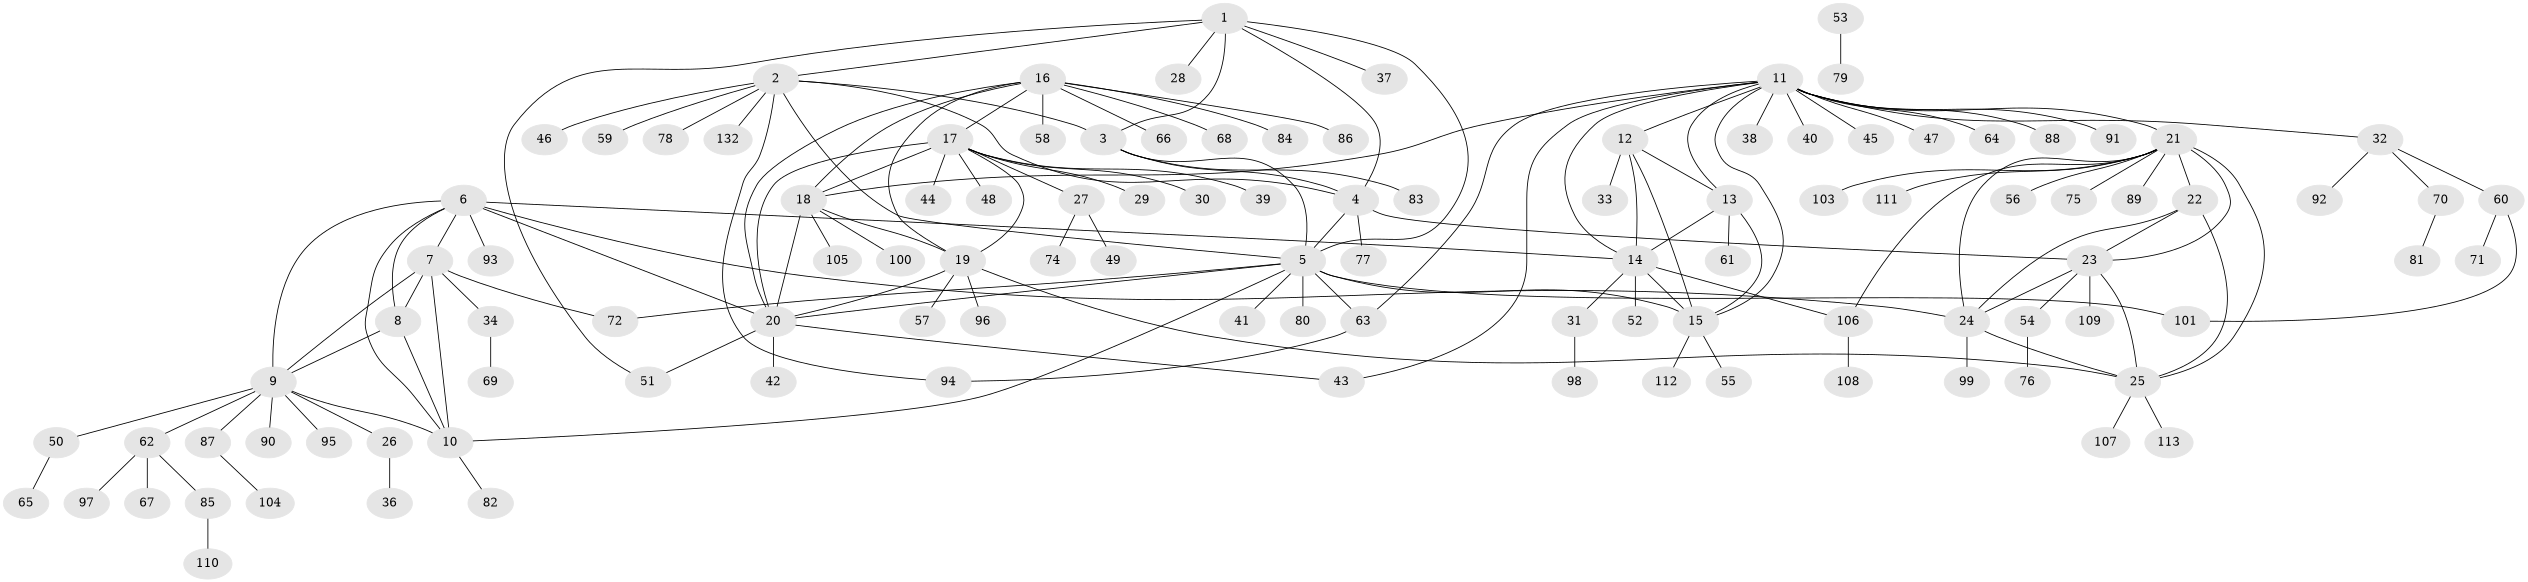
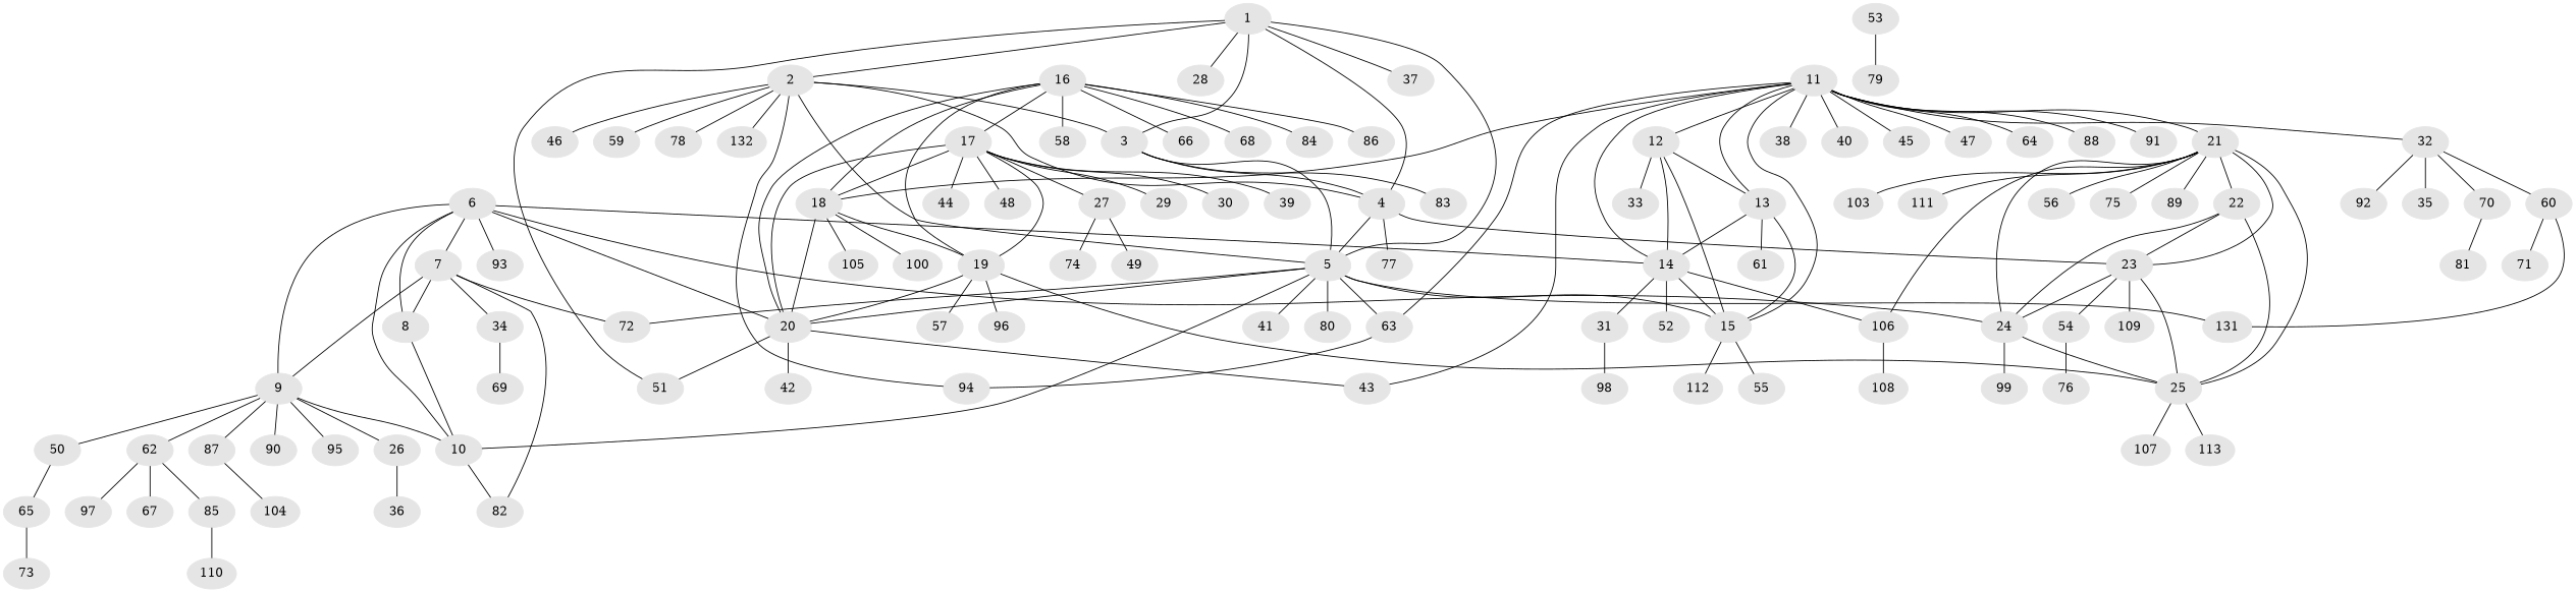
  graph {
    node [color=gray90 style=filled]
    1
    2
    3
    4
    5
    28
    37
    51
    46
    59
    78
    94
    n13 [label=132]
    83
    23
    77
    10
    15
    20
    41
    63
    72
    80
-   101
+   101 [label=131]
    24
    25
    54
    109
    82
    55
    112
    43
    42
    6
    7
    8
    9
    14
    93
    34
    26
    50
    62
    87
    90
    95
    31
    52
    106
    99
    69
    36
    65
    67
    85
    97
    104
    11
    12
    13
    18
    21
    32
    38
    40
    45
    47
    64
    88
    91
    33
    61
    19
    100
    105
    22
    56
    75
    89
    103
    111
+   35
    60
    70
    92
    98
    108
    53
    79
    16
    17
    58
    66
    68
    84
    86
    27
    29
    30
    39
    44
    48
    57
    96
    49
    74
    107
    113
    76
    71
    81
+   73
    110
    1 -- 2
    1 -- 3
    1 -- 4
    1 -- 5
    1 -- 28
    1 -- 37
    1 -- 51
    2 -- 3
    2 -- 4
    2 -- 5
    2 -- 46
    2 -- 59
    2 -- 78
    2 -- 94
    2 -- n13
    3 -- 4
    3 -- 5
    3 -- 83
    4 -- 5
    4 -- 23
    4 -- 77
    5 -- 10
    5 -- 15
    5 -- 20
    5 -- 41
    5 -- 63
    5 -- 72
    5 -- 80
    5 -- 101
    23 -- 24
    23 -- 25
    23 -- 54
    23 -- 109
    10 -- 82
    15 -- 55
    15 -- 112
    20 -- 51
    20 -- 43
    20 -- 42
    63 -- 94
    24 -- 25
    24 -- 99
    25 -- 107
    25 -- 113
    54 -- 76
    6 -- 10
    6 -- 20
    6 -- 24
    6 -- 7
    6 -- 8
    6 -- 9
    6 -- 14
    6 -- 93
-   7 -- 10
+   7 -- 82
    7 -- 72
    7 -- 8
    7 -- 9
    7 -- 34
    8 -- 10
-   8 -- 9
    9 -- 10
    9 -- 26
    9 -- 50
    9 -- 62
    9 -- 87
    9 -- 90
    9 -- 95
    14 -- 15
    14 -- 31
    14 -- 52
    14 -- 106
    34 -- 69
    26 -- 36
    50 -- 65
    62 -- 67
    62 -- 85
    62 -- 97
    87 -- 104
    31 -- 98
    106 -- 108
+   65 -- 73
    85 -- 110
    11 -- 15
    11 -- 63
    11 -- 43
    11 -- 14
    11 -- 12
    11 -- 13
    11 -- 18
    11 -- 21
    11 -- 32
    11 -- 38
    11 -- 40
    11 -- 45
    11 -- 47
    11 -- 64
    11 -- 88
    11 -- 91
    12 -- 15
    12 -- 14
    12 -- 13
    12 -- 33
    13 -- 15
    13 -- 14
    13 -- 61
    18 -- 20
    18 -- 19
    18 -- 100
    18 -- 105
    21 -- 23
    21 -- 24
    21 -- 25
    21 -- 106
    21 -- 22
    21 -- 56
    21 -- 75
    21 -- 89
    21 -- 103
    21 -- 111
+   32 -- 35
    32 -- 60
    32 -- 70
    32 -- 92
    19 -- 20
    19 -- 25
    19 -- 57
    19 -- 96
    22 -- 23
    22 -- 24
    22 -- 25
    60 -- 101
    60 -- 71
    70 -- 81
    53 -- 79
    16 -- 20
    16 -- 18
    16 -- 19
    16 -- 17
    16 -- 58
    16 -- 66
    16 -- 68
    16 -- 84
    16 -- 86
    17 -- 20
    17 -- 18
    17 -- 19
    17 -- 27
    17 -- 29
    17 -- 30
    17 -- 39
    17 -- 44
    17 -- 48
    27 -- 49
    27 -- 74
  }
